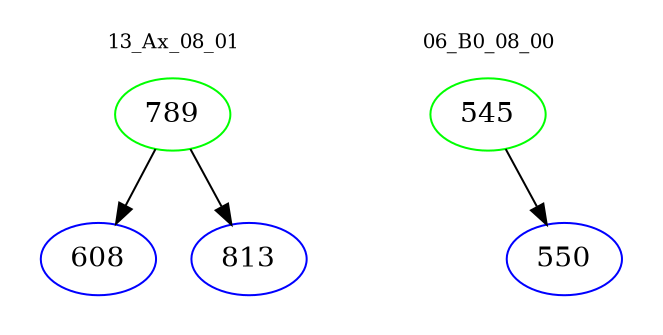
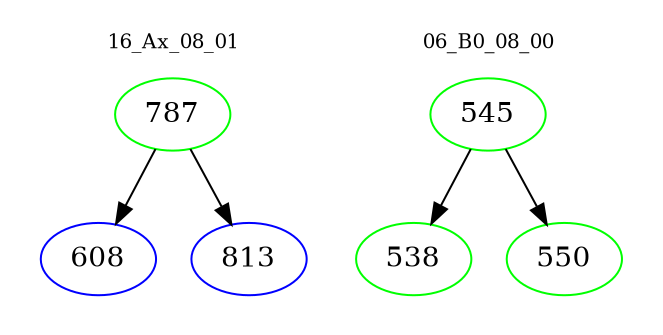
  digraph {
    node [color=green]
    edge [color=black]
-   n1 [label=789]
+   n1 [label=787]
    n2 [color=blue label=608]
    n3 [color=blue label=813]
    n4 [label=545]
-   n6 [color=blue label=550]
+   n5 [label=538]
+   n6 [label=550]
    subgraph cluster_1 {
      color=white
      fontsize=10
-     label="13_Ax_08_01"
+     label="16_Ax_08_01"
      n1
      n2
      n3
    }
    subgraph cluster_2 {
      color=white
      fontsize=10
      label="06_B0_08_00"
      n4
+     n5
      n6
    }
    n1 -> n2
    n1 -> n3
+   n4 -> n5
    n4 -> n6
  }
